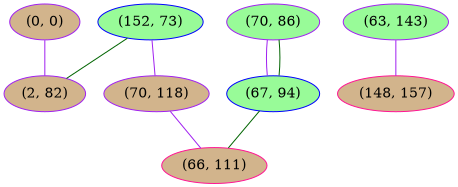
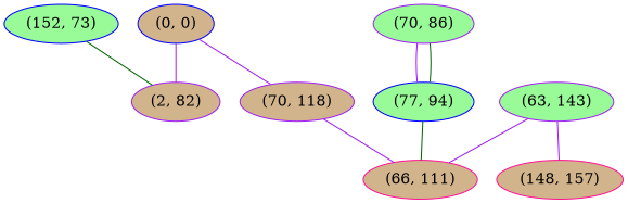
  graph {
    node [color=purple fillcolor=tan style=filled]
    edge [color=purple weight=1]
    "(152, 73)" [color=blue fillcolor=palegreen]
    "(2, 82)"
    "(70, 118)"
    "(66, 111)" [color=deeppink]
-   "(0, 0)"
+   "(0, 0)" [color=blue]
    "(70, 86)" [fillcolor=palegreen]
-   "(67, 94)" [color=blue fillcolor=palegreen]
+   "(67, 94)" [color=blue fillcolor=palegreen label="(77, 94)"]
    "(63, 143)" [fillcolor=palegreen]
    "(148, 157)" [color=deeppink]
    "(152, 73)" -- "(2, 82)" [color=darkgreen weight=2]
-   "(152, 73)" -- "(70, 118)"
+   "(0, 0)" -- "(70, 118)"
    "(70, 118)" -- "(66, 111)"
    "(0, 0)" -- "(2, 82)" [weight=4]
    "(70, 86)" -- "(67, 94)"
    "(70, 86)" -- "(67, 94)" [color=darkgreen weight=2]
    "(67, 94)" -- "(66, 111)" [color=darkgreen]
+   "(63, 143)" -- "(66, 111)"
    "(63, 143)" -- "(148, 157)"
  }
